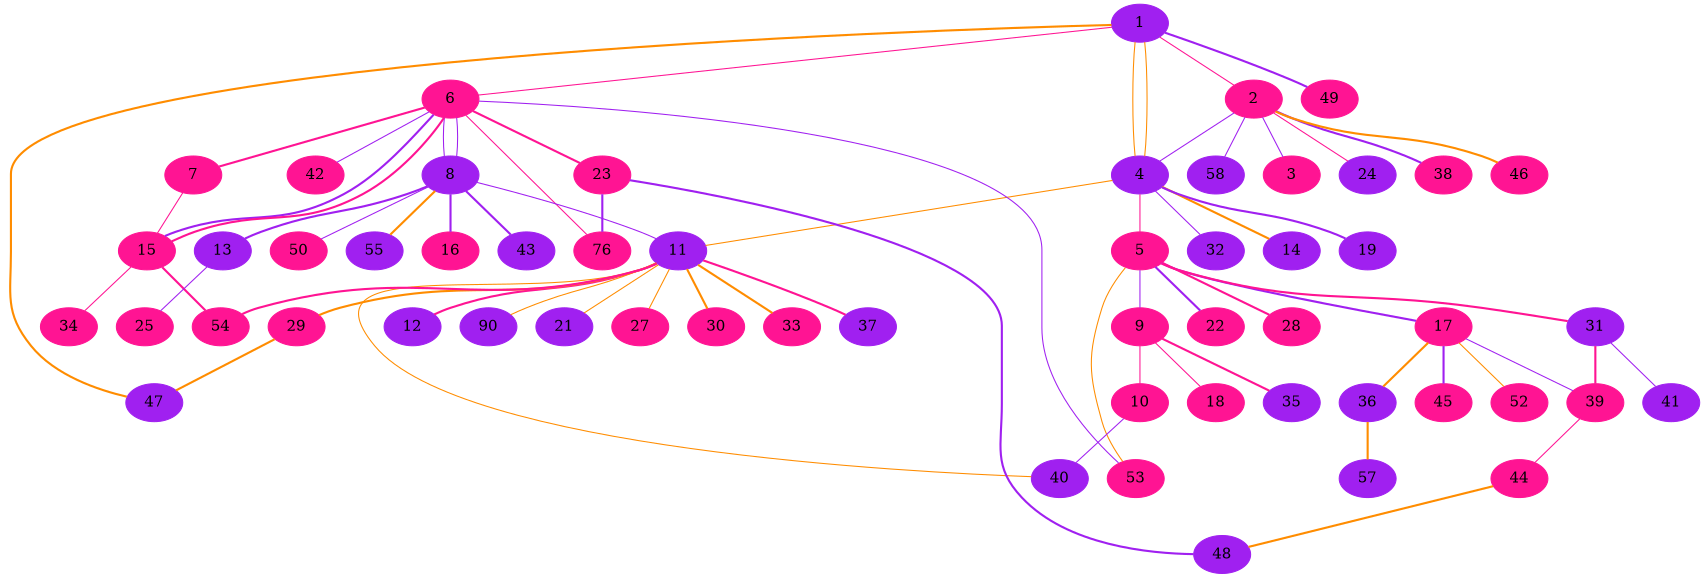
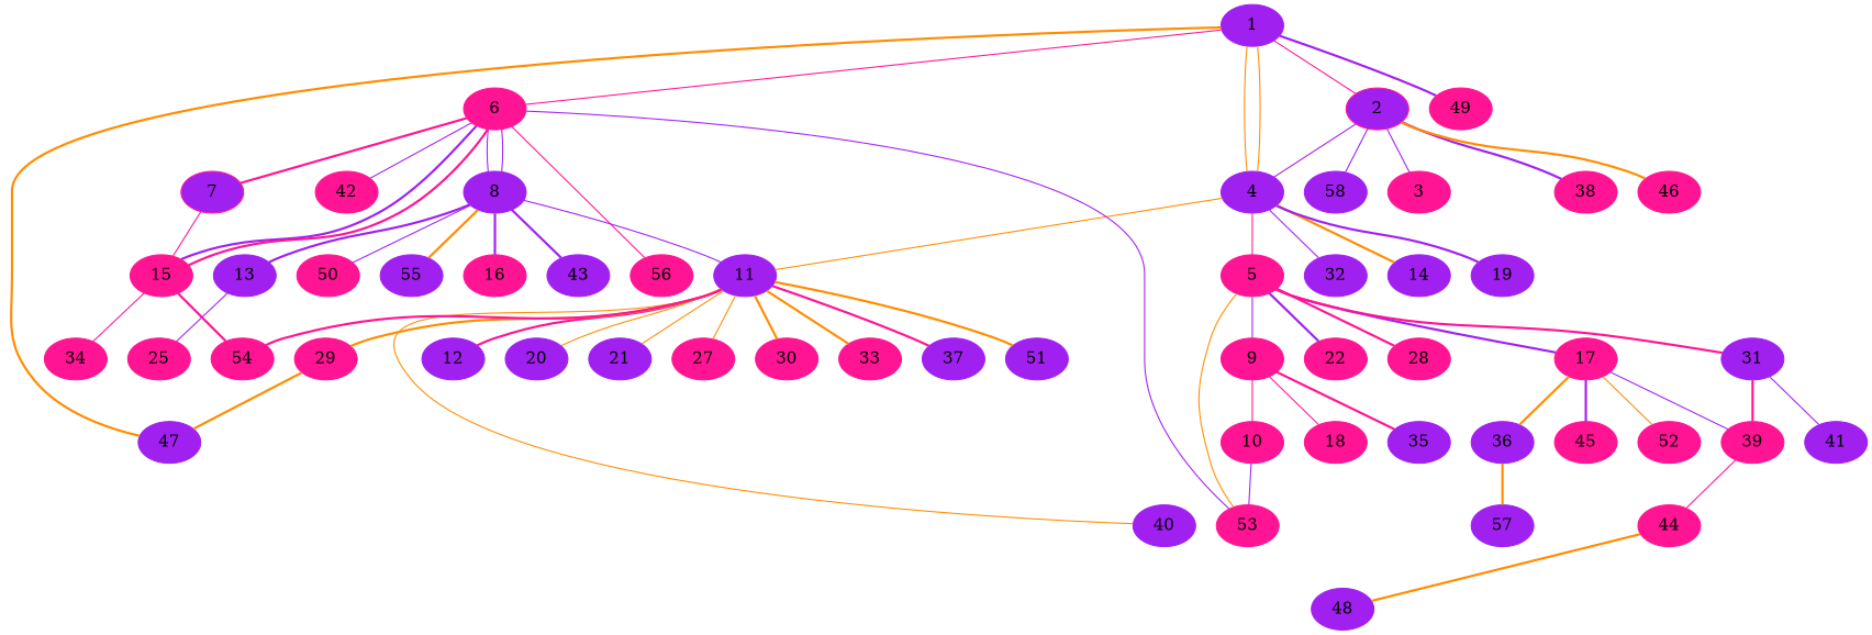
  graph {
    node [color=deeppink style=filled]
    edge [color=purple style=bold]
    1 [color=purple]
-   2
+   2 [fillcolor=purple]
    4 [color=purple]
    6
    47 [color=purple]
    49
    3
-   24 [color=purple]
    38
    46
    58 [color=purple]
    5
    11 [color=purple]
    14 [color=purple]
    19 [color=purple]
    32 [color=purple]
    53
-   7
+   7 [fillcolor=purple]
    8 [color=purple]
    15
-   23
    42
-   56 [label=76]
+   56
    9
    17
    22
    28
    31 [color=purple]
    40 [color=purple]
    12 [color=purple]
-   20 [color=purple label=90]
+   20 [color=purple]
    21 [color=purple]
    27
    29
    30
    33
    37 [color=purple]
+   51 [color=purple]
    54
    10
    18
    35 [color=purple]
    36 [color=purple]
    39
    45
    52
    41 [color=purple]
    13 [color=purple]
    16
    43 [color=purple]
    50
    55 [color=purple]
    34
    48 [color=purple]
    25
    57 [color=purple]
    44
    1 -- 2 [color=deeppink style=solid]
    1 -- 4 [color=darkorange style=solid]
    1 -- 4 [color=darkorange style=solid]
    1 -- 6 [color=deeppink style=solid]
    1 -- 47 [color=darkorange]
    1 -- 49
    2 -- 4 [style=solid]
    2 -- 3 [style=solid]
-   2 -- 24 [color=deeppink style=solid]
    2 -- 38
    2 -- 46 [color=darkorange]
    2 -- 58 [style=solid]
    4 -- 5 [color=deeppink style=solid]
    4 -- 11 [color=darkorange style=solid]
    4 -- 14 [color=darkorange]
    4 -- 19
    4 -- 32 [style=solid]
    6 -- 53 [style=solid]
    6 -- 7 [color=deeppink]
    6 -- 8 [style=solid]
    6 -- 8 [style=solid]
    6 -- 15
    6 -- 15 [color=deeppink]
-   6 -- 23 [color=deeppink]
    6 -- 42 [style=solid]
    6 -- 56 [color=deeppink style=solid]
    5 -- 53 [color=darkorange style=solid]
    5 -- 9 [style=solid]
    5 -- 17
    5 -- 22
    5 -- 28 [color=deeppink]
    5 -- 31 [color=deeppink]
    11 -- 40 [color=darkorange style=solid]
    11 -- 12 [color=deeppink]
    11 -- 20 [color=darkorange style=solid]
    11 -- 21 [color=darkorange style=solid]
    11 -- 27 [color=darkorange style=solid]
    11 -- 29 [color=darkorange]
    11 -- 30 [color=darkorange]
    11 -- 33 [color=darkorange]
    11 -- 37 [color=deeppink]
+   11 -- 51 [color=darkorange]
    11 -- 54 [color=deeppink]
    7 -- 15 [color=deeppink style=solid]
    8 -- 11 [style=solid]
    8 -- 13
    8 -- 16
    8 -- 43
    8 -- 50 [style=solid]
    8 -- 55 [color=darkorange]
    15 -- 54 [color=deeppink]
    15 -- 34 [color=deeppink style=solid]
-   23 -- 56
-   23 -- 48
    9 -- 10 [color=deeppink style=solid]
    9 -- 18 [color=deeppink style=solid]
    9 -- 35 [color=deeppink]
    17 -- 36 [color=darkorange]
    17 -- 39 [style=solid]
    17 -- 45
    17 -- 52 [color=darkorange style=solid]
    31 -- 39 [color=deeppink]
    31 -- 41 [style=solid]
    29 -- 47 [color=darkorange]
-   10 -- 40 [style=solid]
+   10 -- 53 [style=solid]
    36 -- 57 [color=darkorange]
    39 -- 44 [color=deeppink style=solid]
    13 -- 25 [style=solid]
    44 -- 48 [color=darkorange]
  }
